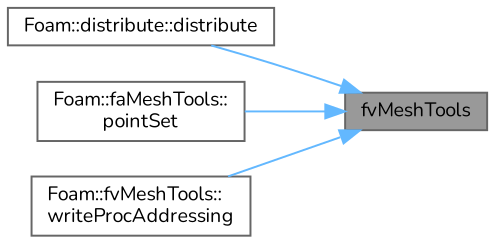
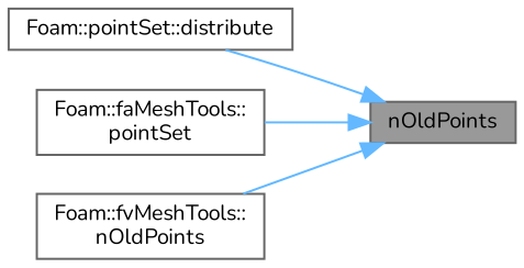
  digraph {
    fontname=Nunito
    rankdir=RL
    node [color=grey40 fillcolor=white fontname=Nunito fontsize=10 shape=box style=filled]
    edge [color=steelblue1 dir=back fontname=Nunito fontsize=10 labelfontname=Helvetica labelfontsize=10 style=solid]
-   n1 [color=gray40 fillcolor=grey60 fontcolor=black height=0.2 label=fvMeshTools width=0.4]
-   n2 [height=0.2 label="Foam::distribute::distribute" width=0.4]
+   n1 [color=gray40 fillcolor=grey60 fontcolor=black height=0.2 label=nOldPoints width=0.4]
+   n2 [height=0.2 label="Foam::pointSet::distribute" width=0.4]
    n3 [height=0.2 label="Foam::faMeshTools::\lpointSet" width=0.4]
-   n4 [height=0.2 label="Foam::fvMeshTools::\lwriteProcAddressing" width=0.4]
+   n4 [height=0.2 label="Foam::fvMeshTools::\lnOldPoints" width=0.4]
    n1 -> n2
    n1 -> n3
    n1 -> n4
  }
